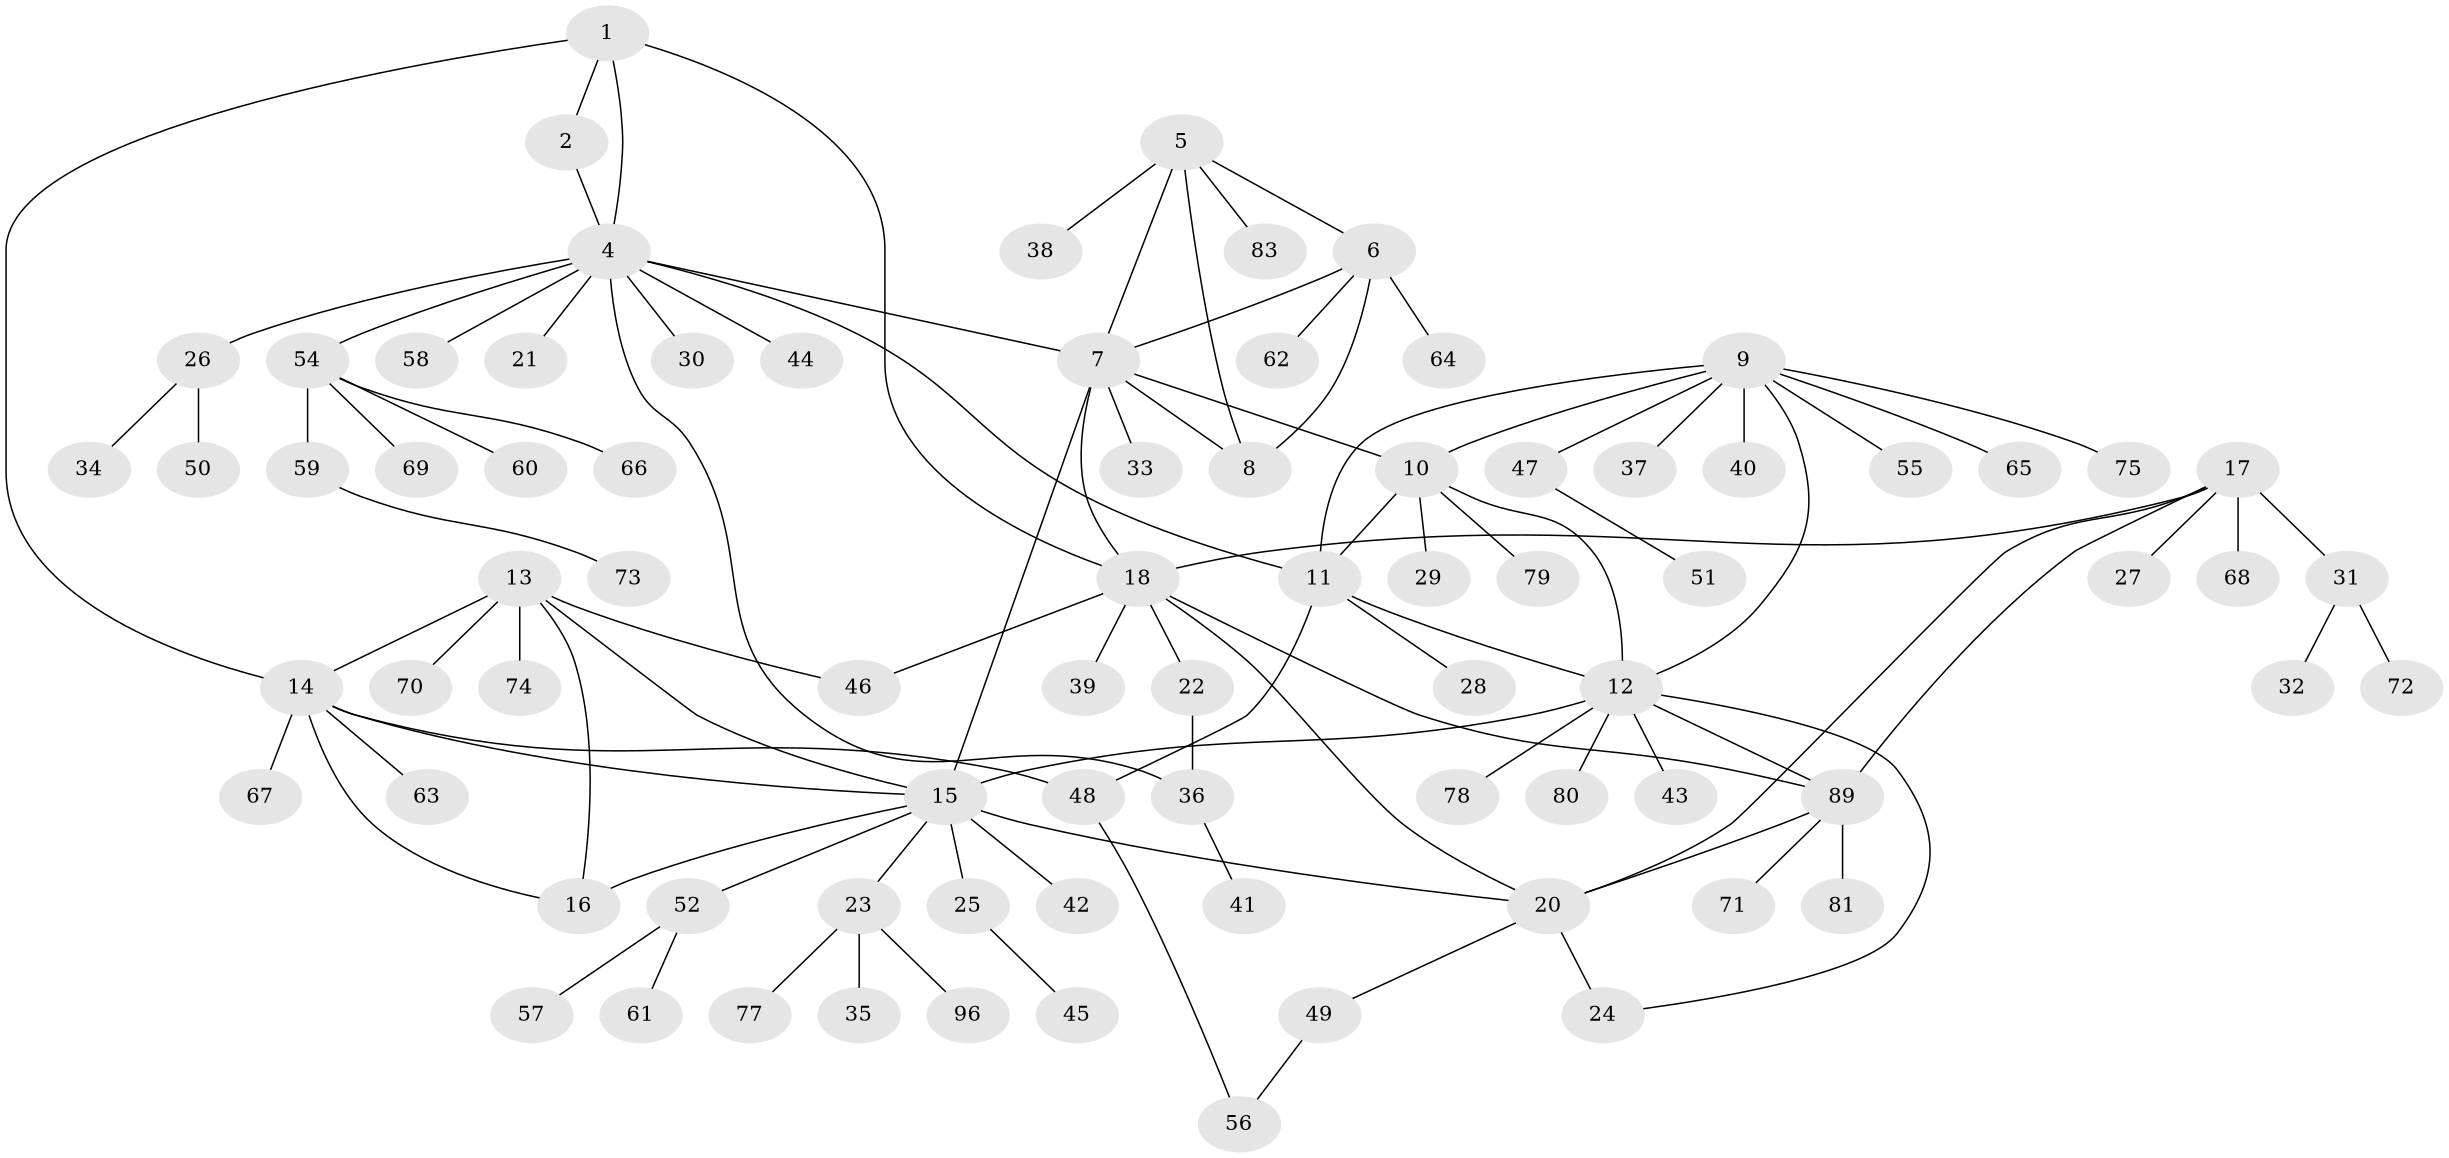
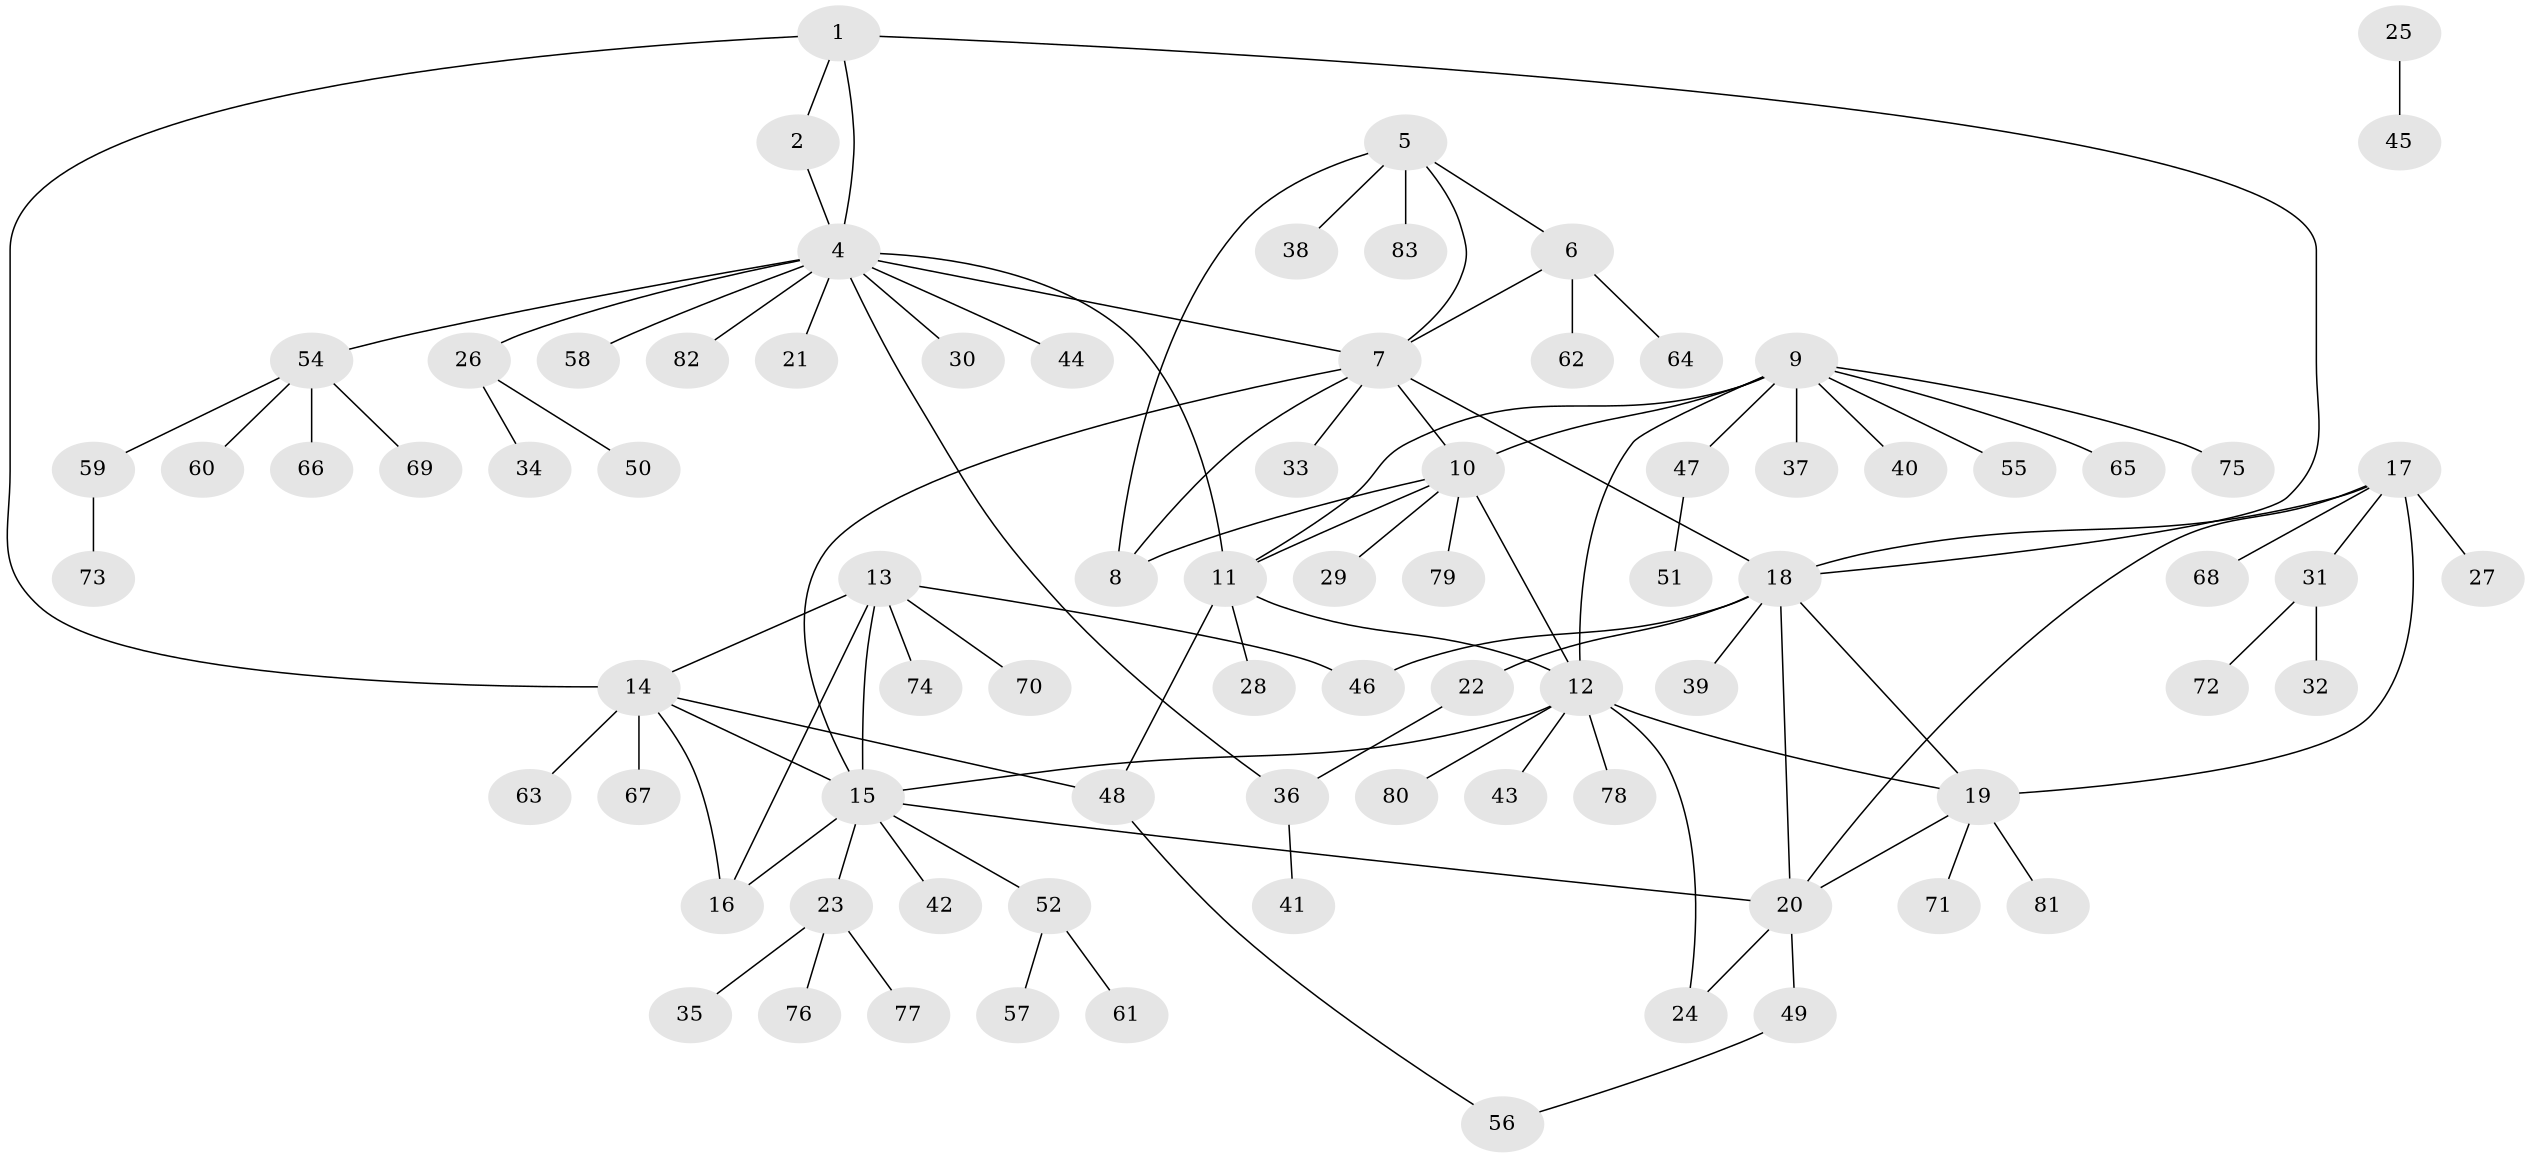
  graph {
    node [color=gray90 style=filled]
    1
    2
    4
    14
    18
    7
    11
    21
    26
    30
    36
    44
    54
    58
+   82
    15
    48
    16
    63
    67
-   19 [label=89]
+   19
    46
    20
    22
    39
    8
    10
    33
    12
    28
    34
    50
    41
    59
    60
    66
    69
    5
    6
    38
    83
    62
    64
    29
    79
    23
    25
    42
    52
    9
    37
    40
    47
    55
    65
    75
    24
    43
    78
    80
    51
    56
    71
    81
    13
    70
    74
    49
    35
-   76 [label=96]
+   76
    77
    45
    57
    61
    17
    27
    31
    68
    32
    72
    73
    1 -- 2
    1 -- 4
    1 -- 14
    1 -- 18
    2 -- 4
    4 -- 7
    4 -- 11
    4 -- 21
    4 -- 26
    4 -- 30
    4 -- 36
    4 -- 44
    4 -- 54
    4 -- 58
+   4 -- 82
    14 -- 15
    14 -- 48
    14 -- 16
    14 -- 63
    14 -- 67
    18 -- 19
    18 -- 46
    18 -- 20
    18 -- 22
    18 -- 39
    7 -- 18
    7 -- 15
    7 -- 8
    7 -- 10
    7 -- 33
    11 -- 48
    11 -- 12
    11 -- 28
    26 -- 34
    26 -- 50
    36 -- 41
    54 -- 59
    54 -- 60
    54 -- 66
    54 -- 69
    15 -- 16
    15 -- 20
    15 -- 23
-   15 -- 25
    15 -- 42
    15 -- 52
    48 -- 56
    19 -- 20
    19 -- 71
    19 -- 81
    20 -- 24
    20 -- 49
    22 -- 36
    10 -- 11
    10 -- 12
    10 -- 29
    10 -- 79
    12 -- 15
    12 -- 19
    12 -- 24
    12 -- 43
    12 -- 78
    12 -- 80
    59 -- 73
    5 -- 7
    5 -- 8
    5 -- 6
    5 -- 38
    5 -- 83
    6 -- 7
-   6 -- 8
+   10 -- 8
    6 -- 62
    6 -- 64
    23 -- 35
    23 -- 76
    23 -- 77
    25 -- 45
    52 -- 57
    52 -- 61
    9 -- 11
    9 -- 10
    9 -- 12
    9 -- 37
    9 -- 40
    9 -- 47
    9 -- 55
    9 -- 65
    9 -- 75
    47 -- 51
    13 -- 14
    13 -- 15
    13 -- 16
    13 -- 46
    13 -- 70
    13 -- 74
    49 -- 56
    17 -- 18
    17 -- 19
    17 -- 20
    17 -- 27
    17 -- 31
    17 -- 68
    31 -- 32
    31 -- 72
  }
